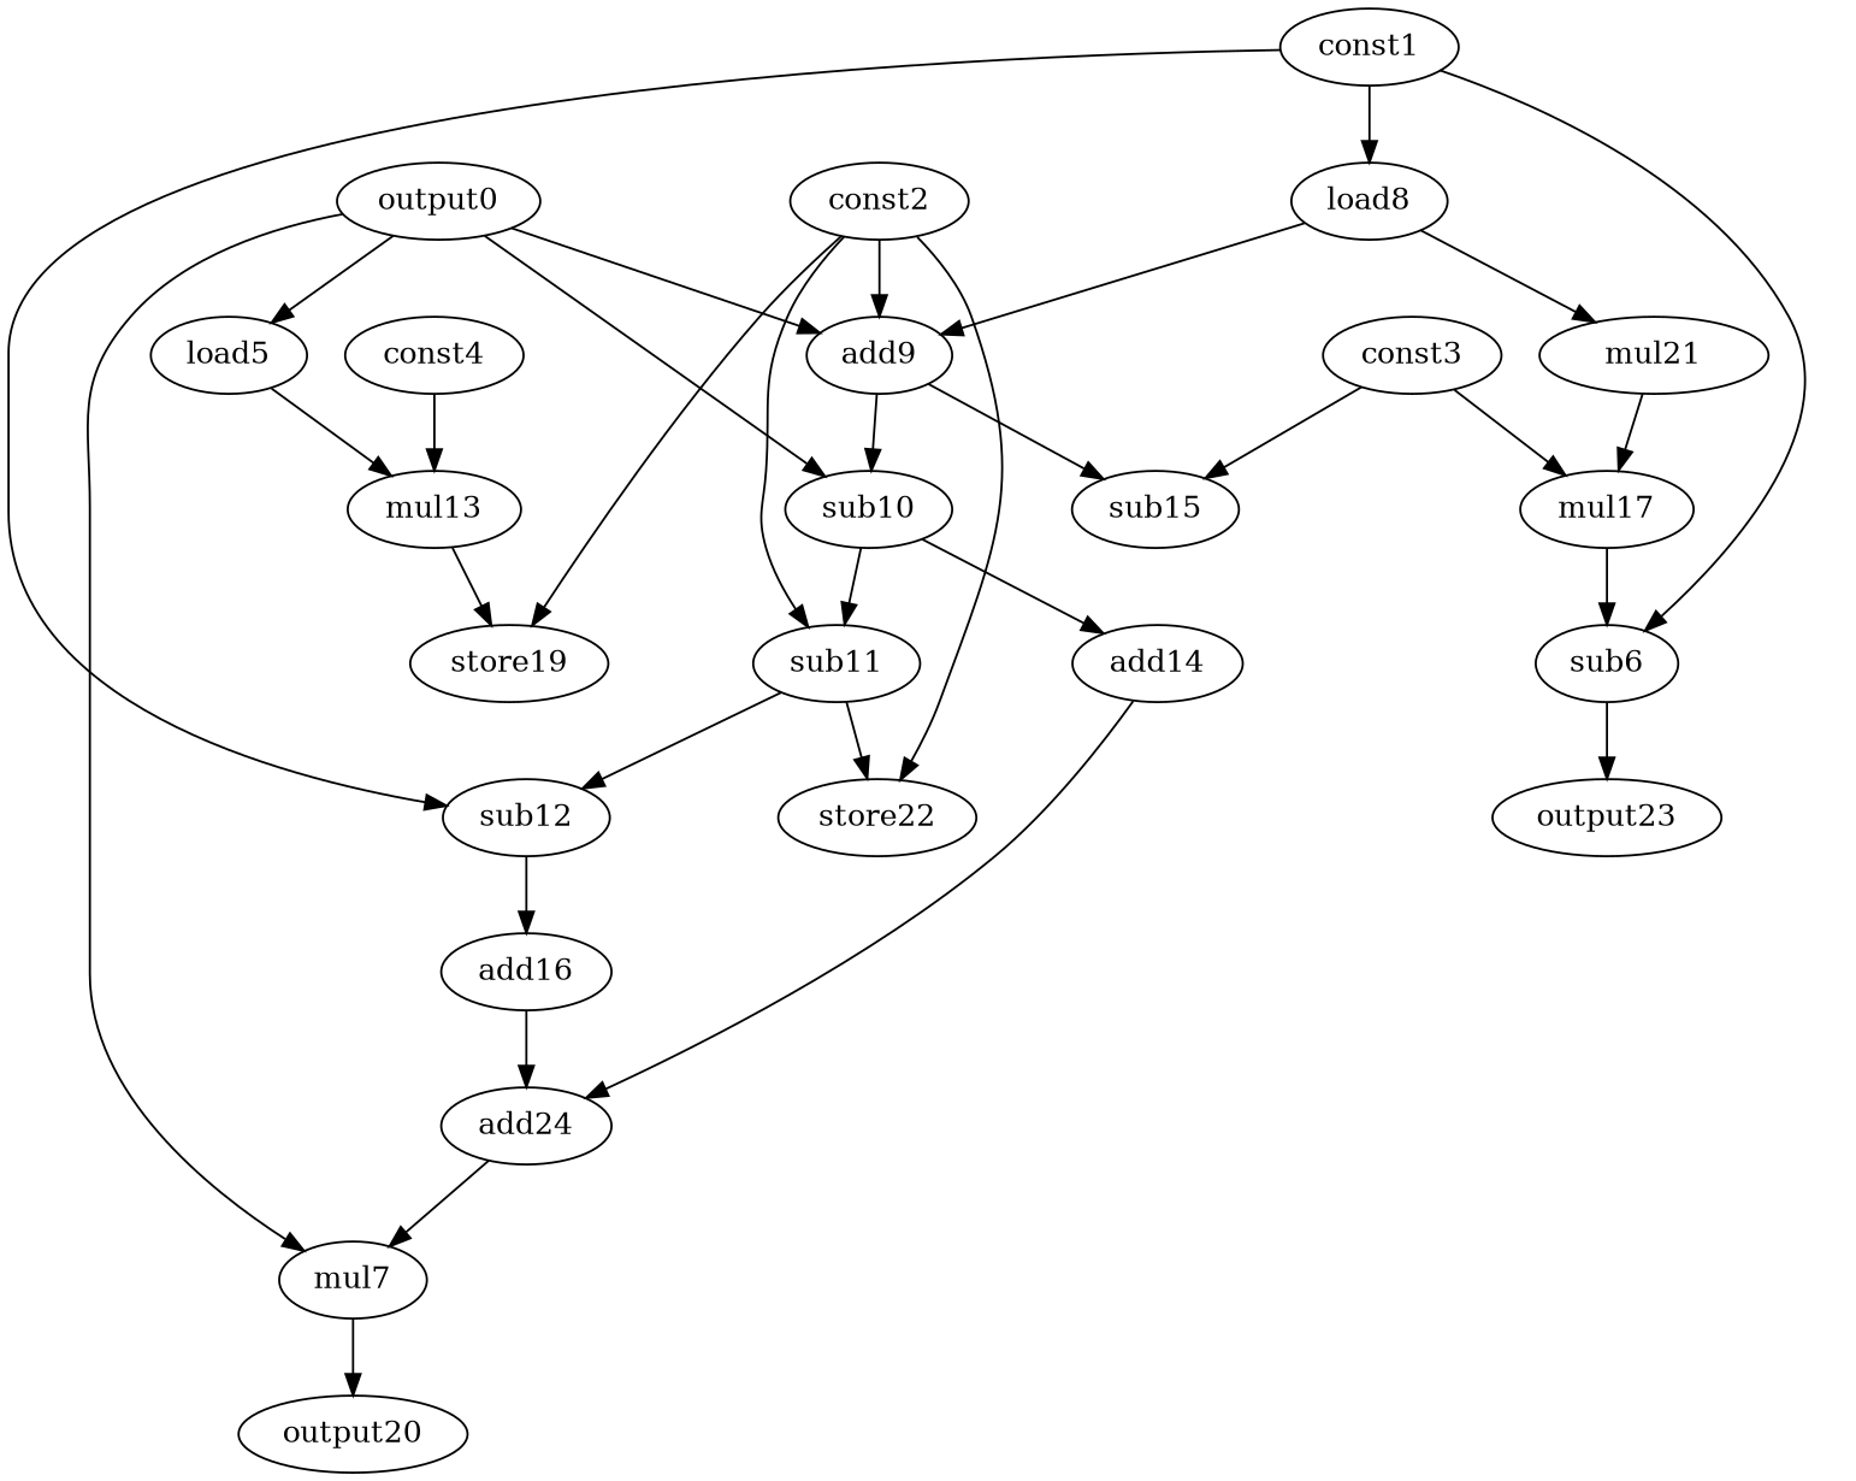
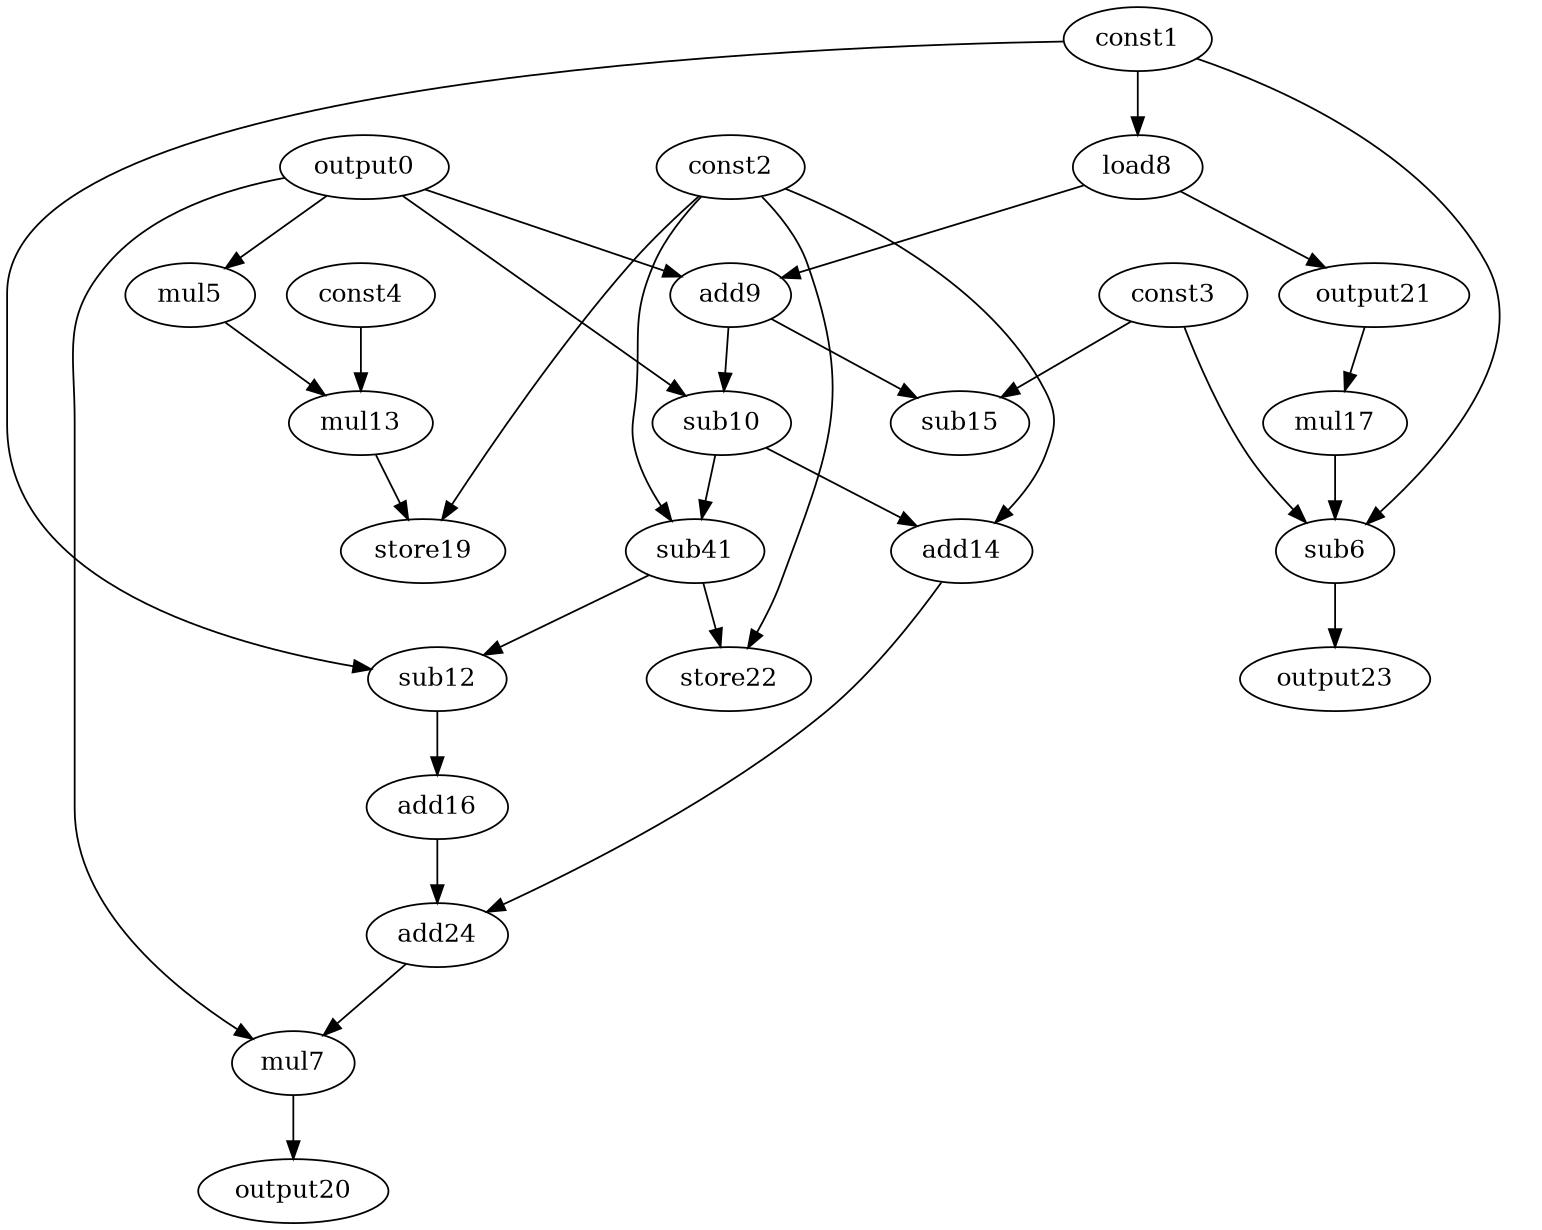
  digraph {
    node [opcode=const]
    edge [operand=0]
    n1 [label=output0]
-   load5 [opcode=load]
+   load5 [opcode=load label=mul5]
    mul7 [opcode=mul]
    add9 [opcode=add]
    sub10 [opcode=sub]
    mul13 [opcode=mul]
    output20 [opcode=output]
    sub15 [opcode=sub]
-   sub11 [opcode=sub]
+   sub11 [opcode=sub label=sub41]
    add14 [opcode=add]
    sub6 [opcode=sub]
    const1
    load8 [opcode=load]
    sub12 [opcode=sub]
    output23 [opcode=output]
-   output21 [opcode=output label=mul21]
+   output21 [opcode=output]
    add16 [opcode=add]
    const2
    store19 [opcode=store]
    store22 [opcode=store]
    add24 [opcode=add]
    const3
    mul17 [opcode=mul]
    const4
    n1 -> load5
    n1 -> mul7 [operand=1]
    n1 -> add9 [operand=1]
    n1 -> sub10
    load5 -> mul13 [operand=1]
    mul7 -> output20
    add9 -> sub10 [operand=1]
    add9 -> sub15
    sub10 -> sub11
    sub10 -> add14
    mul13 -> store19 [operand=1]
    sub11 -> sub12 [operand=1]
    sub11 -> store22 [operand=1]
    add14 -> add24 [operand=1]
    sub6 -> output23
    const1 -> sub6 [operand=1]
    const1 -> load8
    const1 -> sub12
    load8 -> add9
    load8 -> output21
    sub12 -> add16 [operand=1]
    output21 -> mul17
    add16 -> add24
    const2 -> sub11 [operand=1]
-   const2 -> add9 [operand=1]
+   const2 -> add14 [operand=1]
    const2 -> store19
    const2 -> store22
    add24 -> mul7
    const3 -> sub15 [operand=1]
-   const3 -> mul17 [operand=1]
+   const3 -> sub6 [operand=1]
    mul17 -> sub6
    const4 -> mul13
  }
